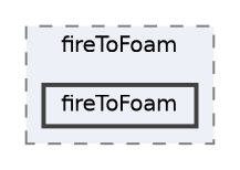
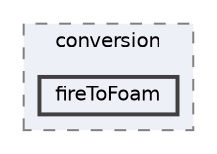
  digraph {
    compound=true
    n1 [color=grey25 fillcolor="#edf0f7" fontname=Helvetica fontsize=10 height=0.2 label=fireToFoam shape=box style="filled,bold" width=0.4]
    subgraph cluster_1 {
      bgcolor="#edf0f7"
      fontname=Helvetica
      fontsize=10
-     label=fireToFoam
+     label=conversion
      pencolor=grey50
      style="filled,dashed"
      n1
    }
  }
